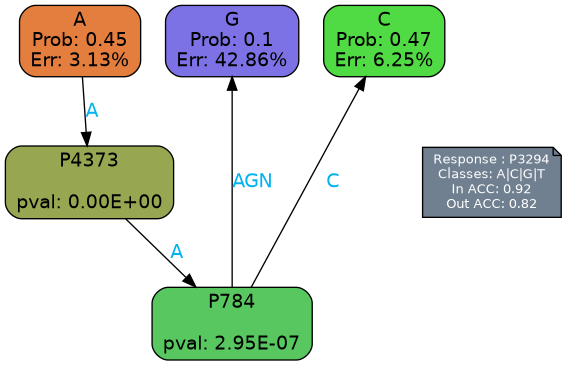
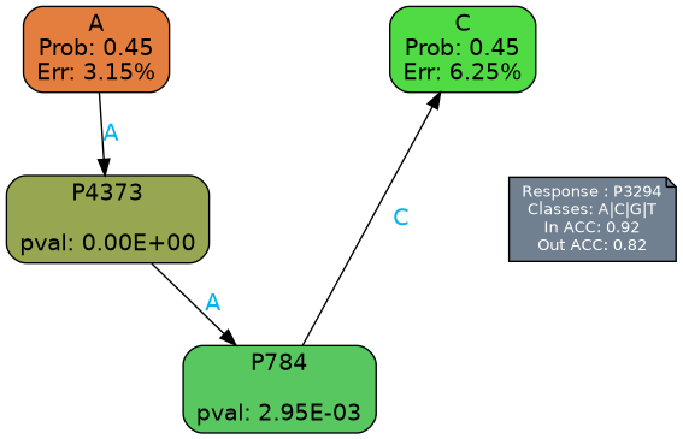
  digraph {
    ranksep=equally
    splines=polylines
    node [color=black fontname=helvetica shape=box style="filled, rounded"]
    edge [fontcolor=deepskyblue2 fontname=helvetica]
-   n1 [fillcolor="#e47e3e" label="A\nProb: 0.45\nErr: 3.13%"]
-   n2 [fillcolor="#7c72e5" label="G\nProb: 0.1\nErr: 42.86%"]
-   n3 [fillcolor="#50da43" label="C\nProb: 0.47\nErr: 6.25%"]
+   n1 [fillcolor="#e47e3e" label="A\nProb: 0.45\nErr: 3.15%"]
+   n3 [fillcolor="#50da43" label="C\nProb: 0.45\nErr: 6.25%"]
    n4 [align=left fillcolor=slategray fontcolor=white fontsize=10 label="Response : P3294\nClasses: A|C|G|T\nIn ACC: 0.92\nOut ACC: 0.82\n" shape=note style=filled]
    n5 [fillcolor="#97a651" label="P4373\n\npval: 0.00E+00"]
-   n6 [fillcolor="#58c760" label="P784\n\npval: 2.95E-07"]
+   n6 [fillcolor="#58c760" label="P784\n\npval: 2.95E-03"]
    subgraph sub_1 {
      rank=same
      n1
-     n2
      n3
    }
    subgraph sub_2 {
      rank=same
      n4
      n5
    }
    n1 -> n5 [label=A]
    n5 -> n6 [label=A]
-   n6 -> n2 [label=AGN]
    n6 -> n3 [label=C]
  }
